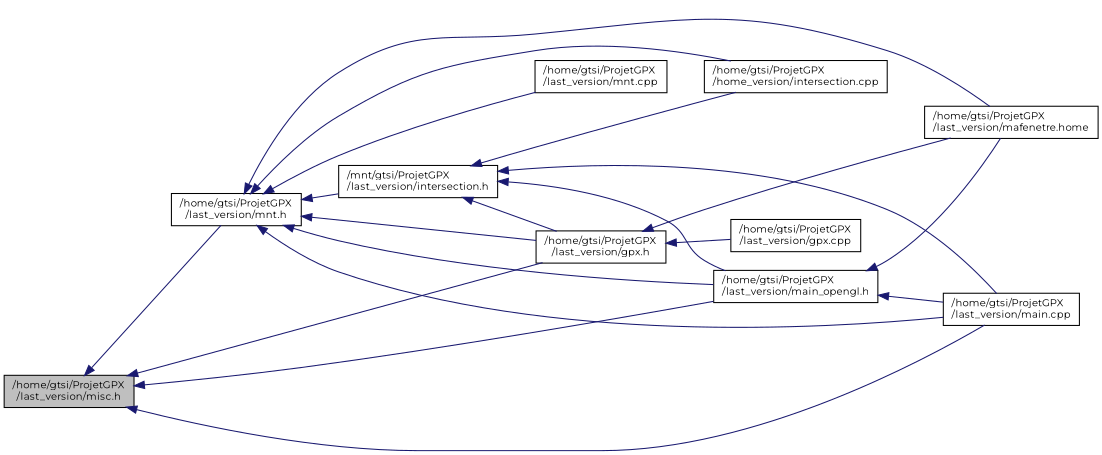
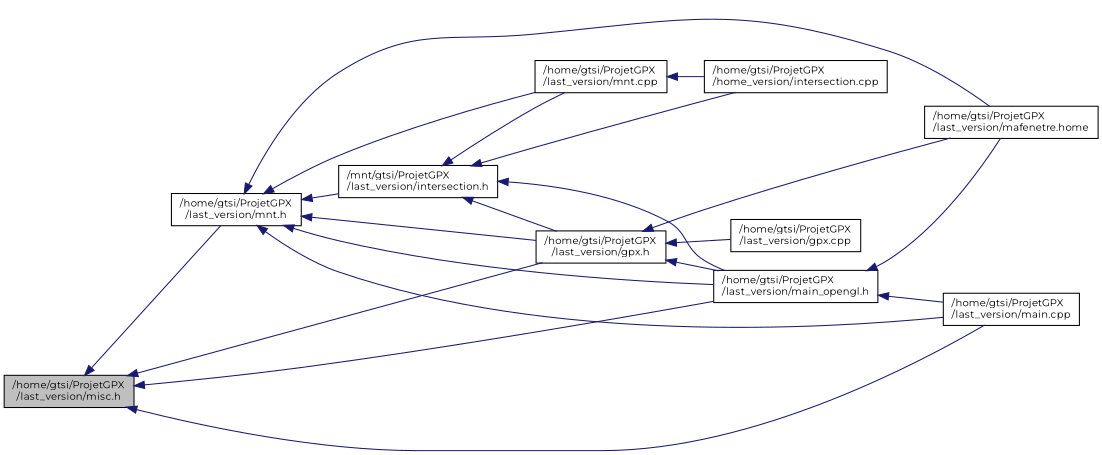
  digraph {
    fontname=Montserrat
    rankdir=LR
    node [color=black fillcolor=white fontname=Montserrat fontsize=10 shape=record style=filled]
    edge [color=midnightblue dir=back fontname=Montserrat fontsize=10 labelfontname=Helvetica labelfontsize=10 style=solid]
    n1 [fillcolor=grey75 fontcolor=black height=0.2 label="/home/gtsi/ProjetGPX\l/last_version/misc.h" width=0.4]
    n2 [height=0.2 label="/home/gtsi/ProjetGPX\l/last_version/gpx.h" width=0.4]
    n3 [height=0.2 label="/home/gtsi/ProjetGPX\l/last_version/main_opengl.h" width=0.4]
    n4 [height=0.2 label="/home/gtsi/ProjetGPX\l/last_version/main.cpp" width=0.4]
    n5 [height=0.2 label="/home/gtsi/ProjetGPX\l/last_version/mnt.h" width=0.4]
    n6 [height=0.2 label="/home/gtsi/ProjetGPX\l/last_version/gpx.cpp" width=0.4]
    n7 [height=0.2 label="/home/gtsi/ProjetGPX\l/last_version/mafenetre.home" width=0.4]
    n8 [height=0.2 label="/mnt/gtsi/ProjetGPX\l/last_version/intersection.h" width=0.4]
    n9 [height=0.2 label="/home/gtsi/ProjetGPX\l/home_version/intersection.cpp" width=0.4]
    n10 [height=0.2 label="/home/gtsi/ProjetGPX\l/last_version/mnt.cpp" width=0.4]
    n1 -> n2
    n1 -> n3
    n1 -> n4
    n1 -> n5
+   n2 -> n3
    n2 -> n6
    n2 -> n7
    n3 -> n4
    n3 -> n7
    n5 -> n2
    n5 -> n3
    n5 -> n4
    n5 -> n7
    n5 -> n8
-   n5 -> n9
+   n10 -> n9
    n5 -> n10
    n8 -> n2
    n8 -> n3
-   n8 -> n4
+   n8 -> n10
    n8 -> n9
  }
